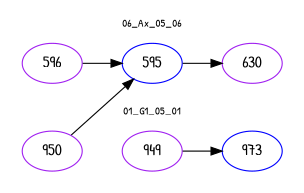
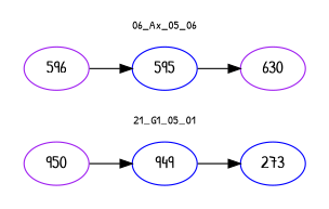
  digraph {
    fontname="Patrick Hand"
    rankdir=LR
    node [color=purple fontname="Patrick Hand"]
    edge [color=black fontname="Patrick Hand"]
    n1 [label=596]
    n2 [color=blue label=595]
    n3 [label=630]
    n4 [label=950]
-   n5 [label=949]
-   n6 [color=blue label=973]
+   n5 [color=blue label=949]
+   n6 [color=blue label=273]
    subgraph cluster_1 {
      color=white
      fontsize=10
      label="06_Ax_05_06"
      n1
      n2
      n3
    }
    subgraph cluster_2 {
      color=white
      fontsize=10
-     label="01_G1_05_01"
+     label="21_G1_05_01"
      n4
      n5
      n6
    }
    n1 -> n2
    n2 -> n3
-   n4 -> n2
+   n4 -> n5
    n5 -> n6
  }
